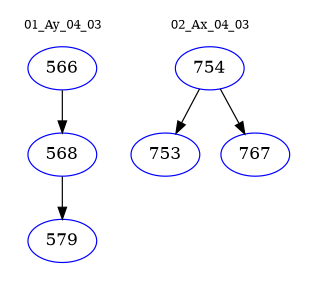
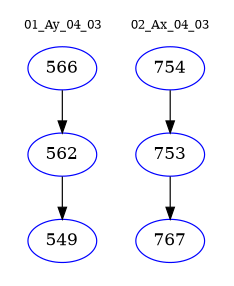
  digraph {
    node [color=blue]
    edge [color=black]
-   n1 [label=568]
-   n2 [label=579]
+   n1 [label=562]
+   n2 [label=549]
    n3 [label=566]
    n4 [label=754]
    n5 [label=753]
    n6 [label=767]
    subgraph cluster_1 {
      color=white
      fontsize=10
      label="01_Ay_04_03"
      n1
      n2
      n3
    }
    subgraph cluster_2 {
      color=white
      fontsize=10
      label="02_Ax_04_03"
      n4
      n5
      n6
    }
    n1 -> n2
    n3 -> n1
    n4 -> n5
-   n4 -> n6
+   n5 -> n6
  }
